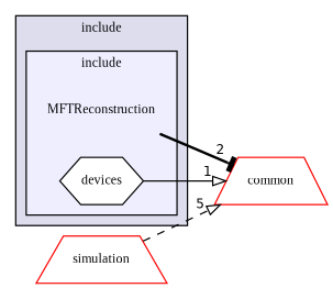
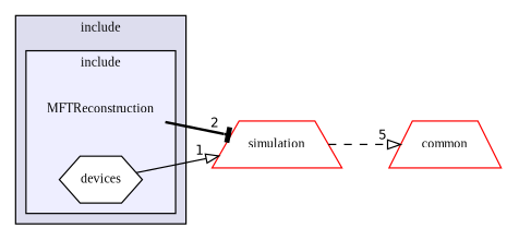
  digraph {
    compound=true
    fontname="Liberation Serif"
    rankdir=LR
    node [color=red fontname="Liberation Serif" fontsize=10 shape=trapezium]
    edge [arrowhead=onormal fontname="Liberation Serif" labeldistance=1.5 labelfontname=Helvetica labelfontsize=10]
    n1 [label=MFTReconstruction shape=plaintext]
    n2 [color=black fillcolor=white label=devices shape=hexagon style=filled]
    n3 [label=common]
    n4 [label=simulation]
    subgraph cluster_1 {
      bgcolor="#ddddee"
      fontsize=10
      label=include
      pencolor=black
      subgraph cluster_2 {
        bgcolor="#eeeeff"
        fontsize=10
        label=include
        pencolor=black
        n1
        n2
      }
    }
-   n1 -> n3 [arrowhead=tee headlabel=2 style=bold]
-   n2 -> n3 [headlabel=1 style=solid]
+   n1 -> n4 [arrowhead=tee headlabel=2 style=bold]
+   n2 -> n4 [headlabel=1 style=solid]
    n4 -> n3 [headlabel=5 style=dashed]
  }
